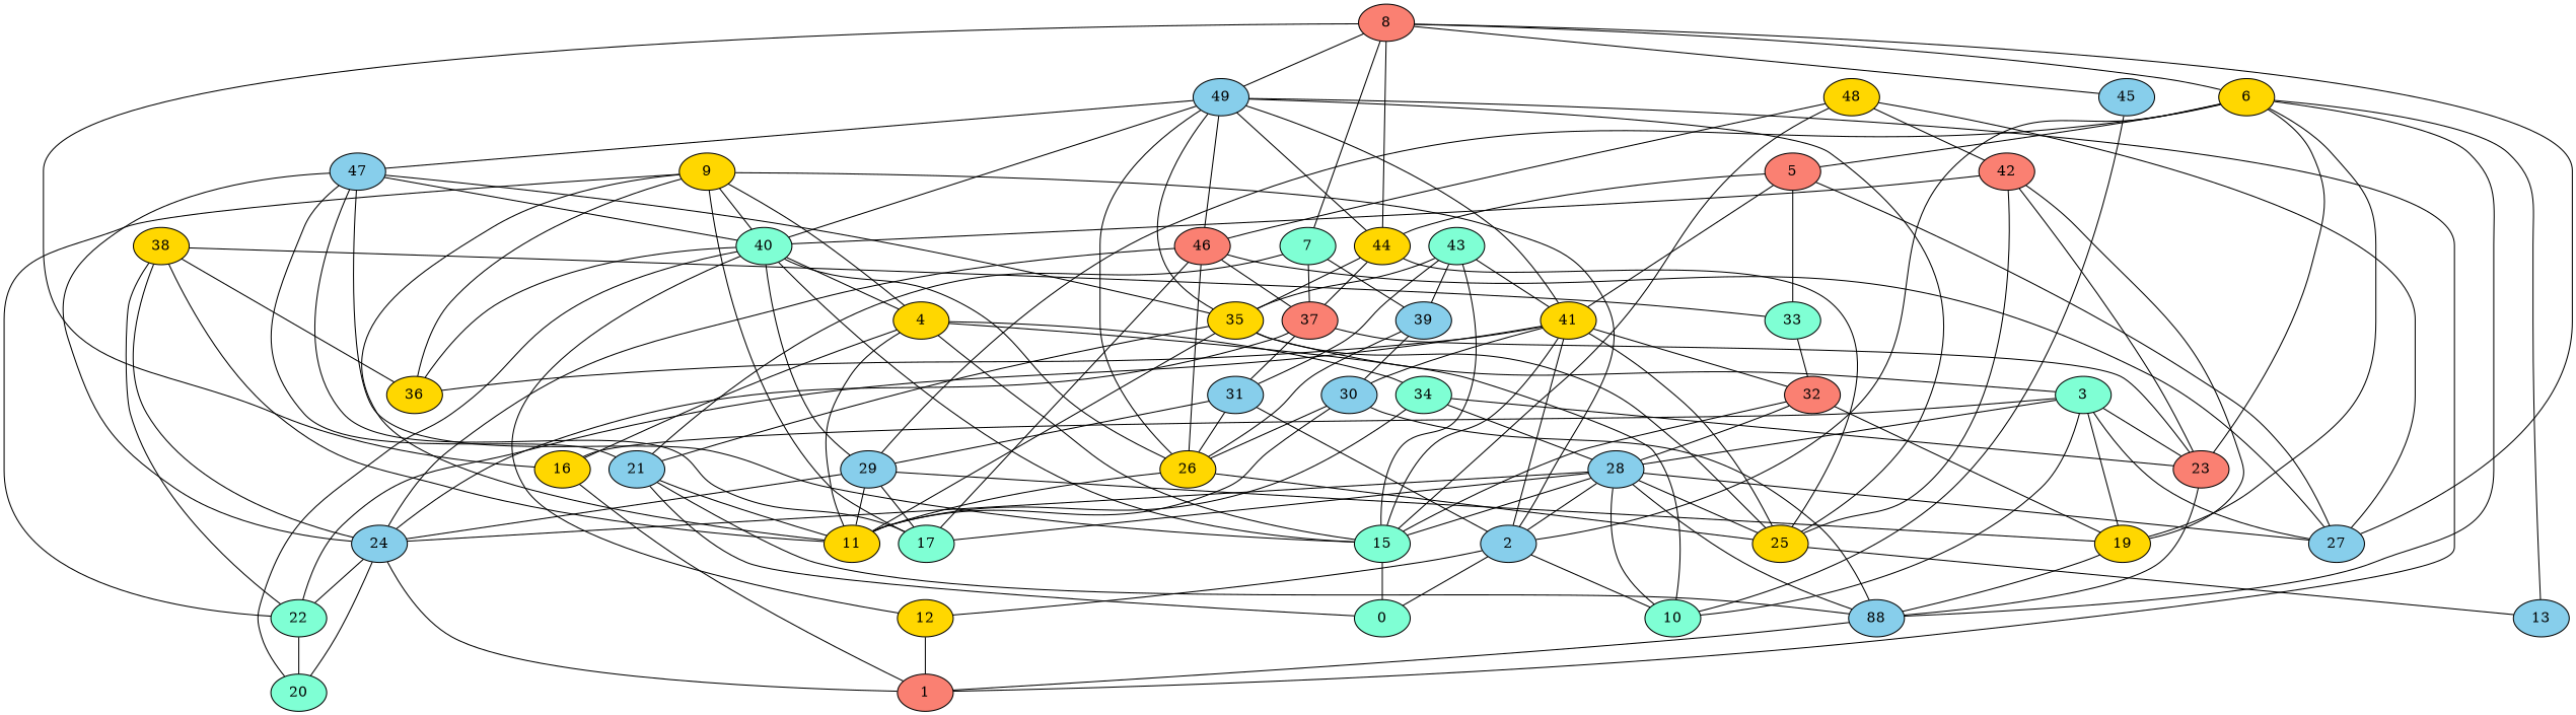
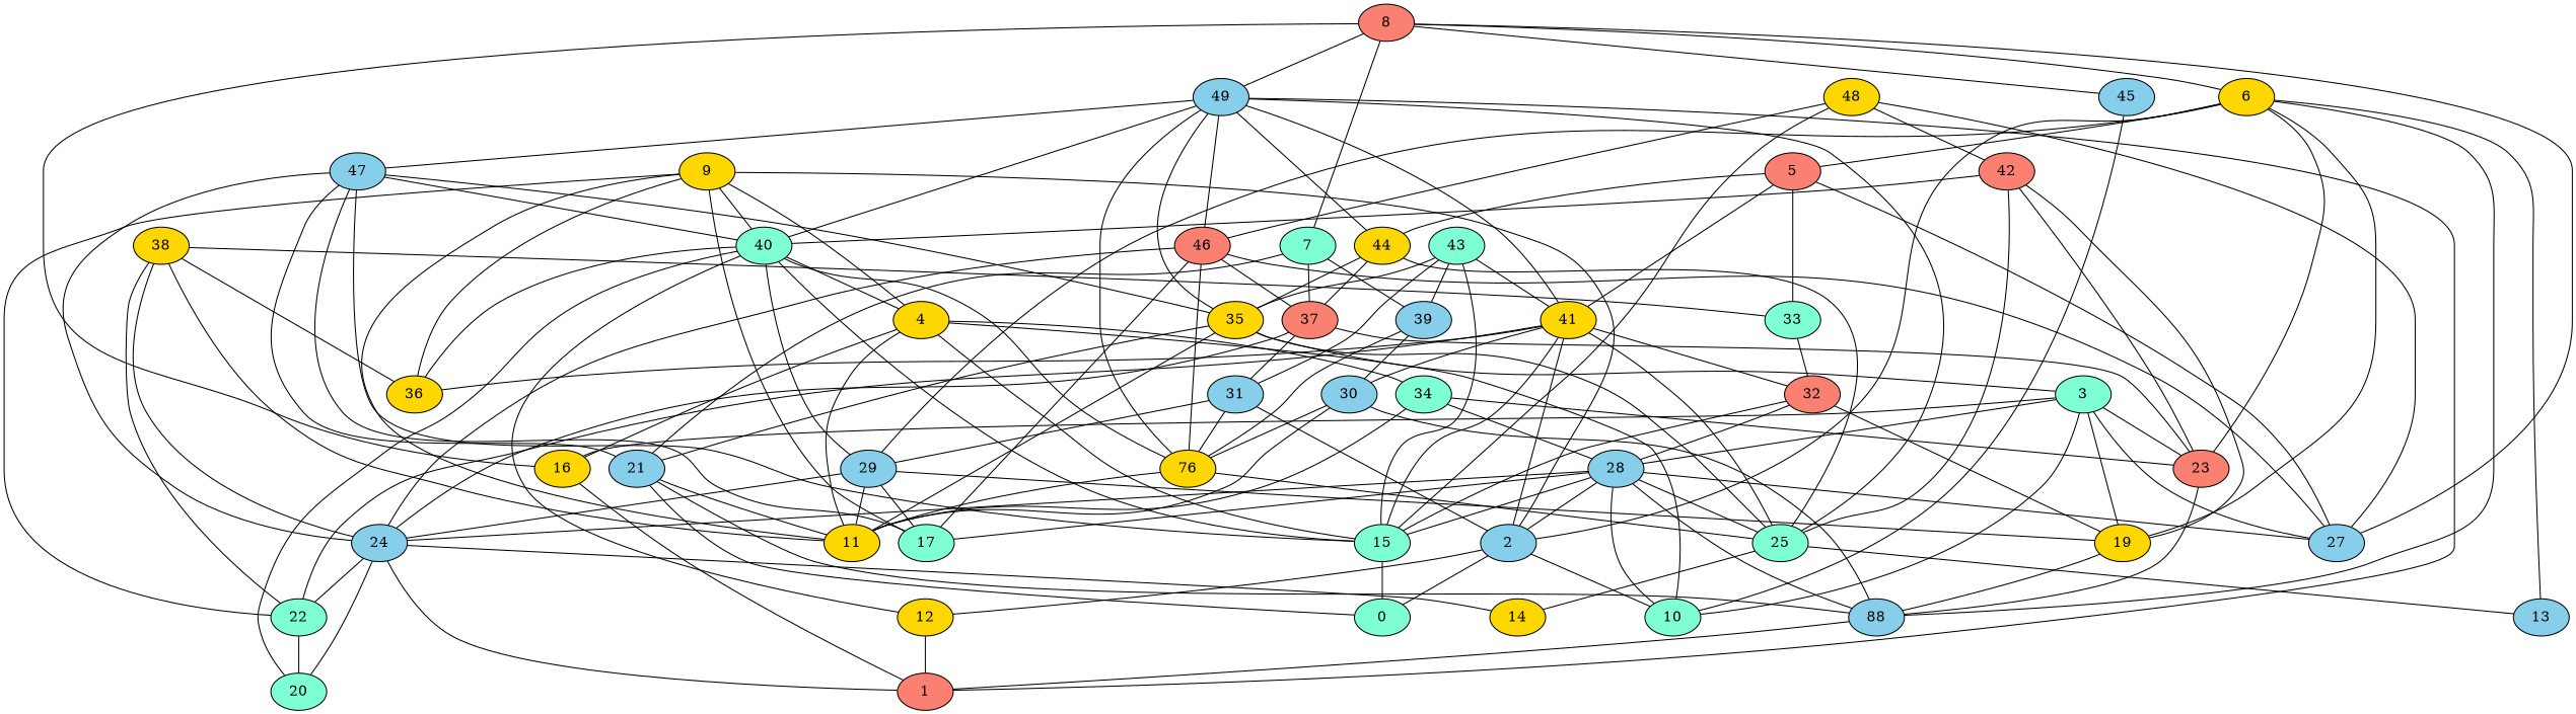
  digraph {
    node [fillcolor=gold style=filled]
    edge [color=black dir=none]
    5 [fillcolor=salmon]
    44
    27 [fillcolor=skyblue]
    41
    33 [fillcolor=aquamarine]
-   25
+   25 [fillcolor=aquamarine]
    35
    37 [fillcolor=salmon]
    31 [fillcolor=skyblue]
-   26
+   26 [label=76]
    2 [fillcolor=skyblue]
    29 [fillcolor=skyblue]
    11
    43 [fillcolor=aquamarine]
    39 [fillcolor=skyblue]
    15 [fillcolor=aquamarine]
    30 [fillcolor=skyblue]
    9
    4
    40 [fillcolor=aquamarine]
    17 [fillcolor=aquamarine]
    36
    22 [fillcolor=aquamarine]
    10 [fillcolor=aquamarine]
    16
    34 [fillcolor=aquamarine]
    0 [fillcolor=aquamarine]
    12
    13 [fillcolor=skyblue]
+   14
    49 [fillcolor=skyblue]
    47 [fillcolor=skyblue]
    46 [fillcolor=salmon]
    1 [fillcolor=salmon]
    24 [fillcolor=skyblue]
    21 [fillcolor=skyblue]
    42 [fillcolor=salmon]
    23 [fillcolor=salmon]
    19
    n40 [fillcolor=skyblue label=88]
    20 [fillcolor=aquamarine]
    28 [fillcolor=skyblue]
    32 [fillcolor=salmon]
    3 [fillcolor=aquamarine]
    7 [fillcolor=aquamarine]
    48
    6
    38
    8 [fillcolor=salmon]
    45 [fillcolor=skyblue]
    subgraph sub_1 {
      5
      44
      27
      41
      33
      25
      35
      37
      31
      26
      2
      29
      11
      43
      39
      15
      30
      9
      4
      40
      17
      36
      22
      10
      16
      34
      0
      12
      13
+     14
      49
      47
      46
      1
      24
      21
      42
      23
      19
      n40
      20
      28
      32
      3
      7
      48
      6
      38
      8
      45
    }
    5 -> 44
    5 -> 27
    5 -> 41
    5 -> 33
    44 -> 25
    44 -> 35
    44 -> 37
    41 -> 25
    41 -> 2
    41 -> 15
    41 -> 30
    41 -> 36
    41 -> 22
    41 -> 32
    33 -> 32
    25 -> 13
+   25 -> 14
    35 -> 25
    35 -> 11
    35 -> 21
    35 -> 3
    37 -> 31
    37 -> 24
    37 -> 23
    31 -> 26
    31 -> 2
    31 -> 29
    26 -> 25
    26 -> 11
    2 -> 10
    2 -> 0
    2 -> 12
    29 -> 11
    29 -> 17
    29 -> 24
    29 -> 19
    43 -> 41
    43 -> 35
    43 -> 31
    43 -> 39
    43 -> 15
    39 -> 26
    39 -> 30
    15 -> 0
    30 -> 26
    30 -> 11
    30 -> n40
    9 -> 2
    9 -> 11
    9 -> 4
    9 -> 40
    9 -> 17
    9 -> 36
    9 -> 22
    4 -> 11
    4 -> 15
    4 -> 10
    4 -> 16
    4 -> 34
    40 -> 26
    40 -> 29
    40 -> 15
    40 -> 4
    40 -> 36
    40 -> 12
    40 -> 20
    22 -> 20
    16 -> 1
    34 -> 11
    34 -> 23
    34 -> 28
    12 -> 1
    49 -> 44
    49 -> 41
    49 -> 25
    49 -> 35
    49 -> 26
    49 -> 40
    49 -> 47
    49 -> 46
    49 -> 1
    47 -> 35
    47 -> 15
    47 -> 40
    47 -> 17
    47 -> 24
    47 -> 21
    46 -> 27
    46 -> 37
    46 -> 26
    46 -> 17
    46 -> 24
    24 -> 22
+   24 -> 14
    24 -> 1
    24 -> 20
    21 -> 11
    21 -> 0
    21 -> n40
    42 -> 25
    42 -> 40
    42 -> 23
    42 -> 19
    23 -> n40
    19 -> n40
    n40 -> 1
    28 -> 27
    28 -> 25
    28 -> 2
    28 -> 15
    28 -> 17
    28 -> 10
    28 -> 24
    28 -> n40
    32 -> 15
    32 -> 19
    32 -> 28
    3 -> 27
    3 -> 10
    3 -> 16
    3 -> 23
    3 -> 19
    3 -> 28
    7 -> 37
    7 -> 39
    7 -> 21
    48 -> 27
    48 -> 15
    48 -> 46
    48 -> 42
    6 -> 5
    6 -> 2
    6 -> 29
    6 -> 13
    6 -> 23
    6 -> 19
    6 -> n40
    38 -> 33
    38 -> 11
    38 -> 36
    38 -> 22
    38 -> 24
-   8 -> 44
    8 -> 27
    8 -> 16
    8 -> 49
    8 -> 7
    8 -> 6
    8 -> 45
    45 -> 10
  }
